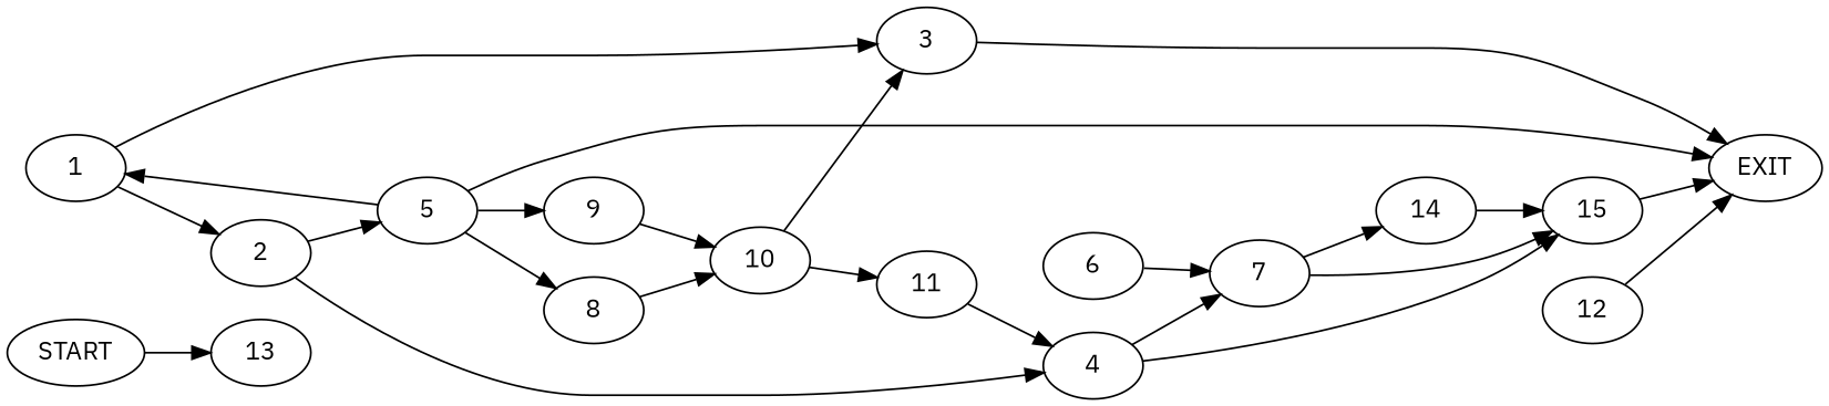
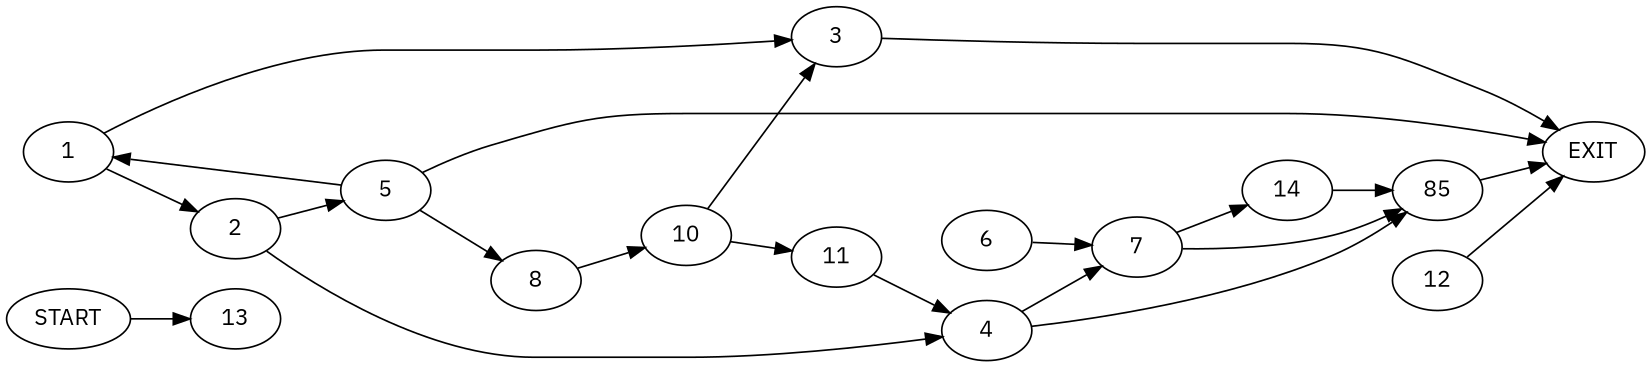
  digraph {
    fontname="IBM Plex Sans"
    rankdir=LR
    node [fontname="IBM Plex Sans"]
    edge [fontname="IBM Plex Sans"]
    n1 [label=START]
    13
    1
    2
    3
    n6 [label=EXIT]
    4
    5
    7
-   15
+   15 [label=85]
    8
-   9
    6
    14
    10
    11
    12
    n1 -> 13
    1 -> 2
    1 -> 3
    2 -> 4
    2 -> 5
    3 -> n6
    4 -> 7
    4 -> 15
    5 -> 1
    5 -> n6
    5 -> 8
-   5 -> 9
    7 -> 15
    7 -> 14
    15 -> n6
    8 -> 10
-   9 -> 10
    6 -> 7
    14 -> 15
    10 -> 3
    10 -> 11
    11 -> 4
    12 -> n6
  }
